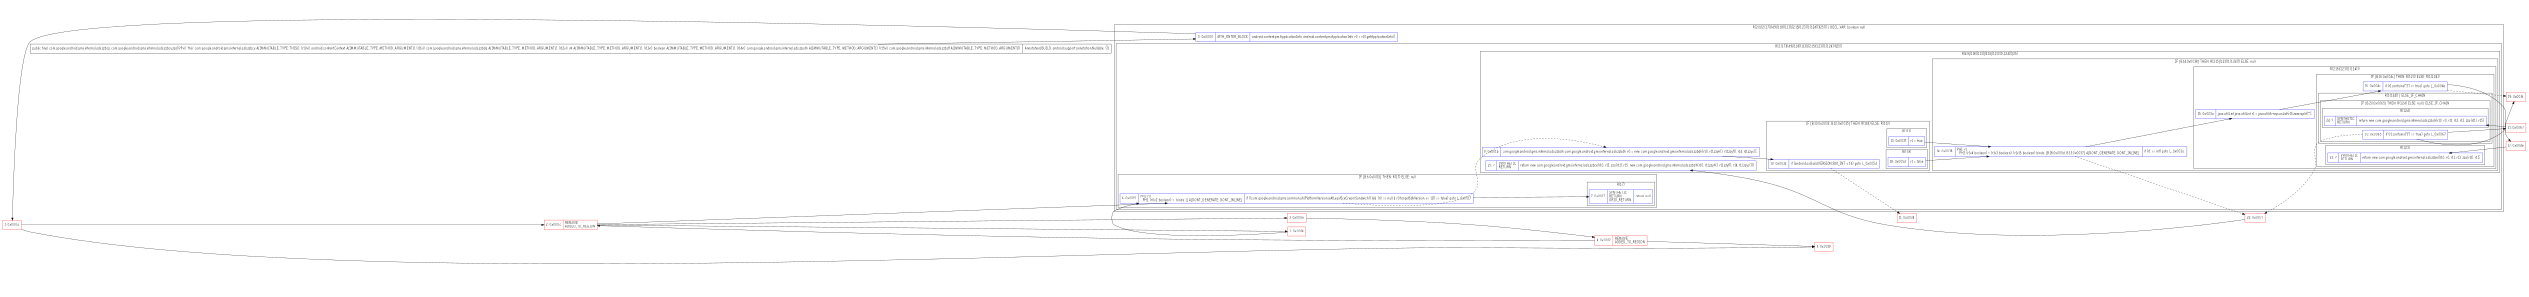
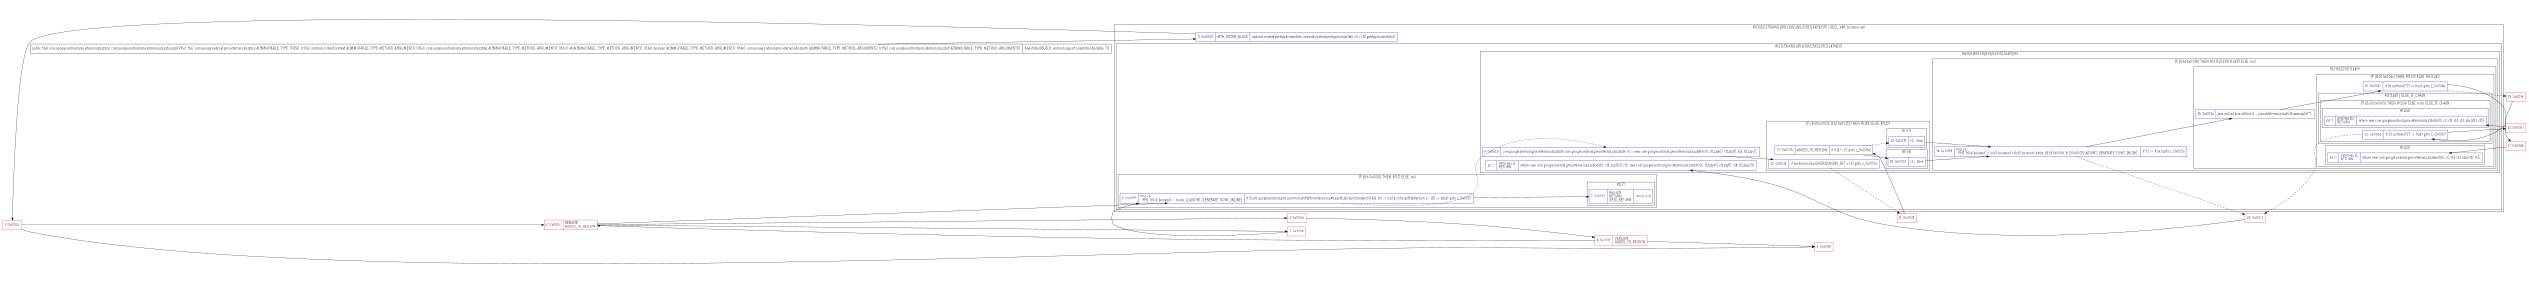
  digraph {
    fontname="Comic Neue"
    rankdir=LR
    node [color=blue fontname="Comic Neue" shape=record]
    edge [fontname="Comic Neue"]
-   n1 [label="{7\:\ 0x0017|SYNTHETIC\lRETURN\lORIG_RETURN\l|return null\l}"]
+   n1 [label="{7\:\ 0x0017|REGION\lRETURN\lORIG_RETURN\l|return null\l}"]
    n2 [label="{6\:\ 0x0015|PHI: r0 \l  PHI: (r0v2 boolean) =  binds: [] A[DONT_GENERATE, DONT_INLINE]\l|if ((com.google.android.gms.common.util.PlatformVersion.isAtLeastIceCreamSandwich() && (r0 == null \|\| r0.targetSdkVersion \>= 11)) == false) goto L_0x0017\l}"]
    n3 [label="{18\:\ 0x005d|r1 = false\l}"]
    n4 [label="{13\:\ 0x0037|r1 = true\l}"]
    n5 [label="{10\:\ 0x0032|if (android.os.Build.VERSION.SDK_INT \< 16) goto L_0x005d\l}"]
+   n6 [label="{12\:\ 0x0035|ADDED_TO_REGION\l|if (r12 != 2) goto L_0x005d\l}"]
    n7 [label="{23\:\ ?|SYNTHETIC\lRETURN\l|return new com.google.android.gms.internal.ads.zzbel(r10, r0, r11, r13, zza(r11), r15)\l}"]
    n8 [label="{24\:\ ?|SYNTHETIC\lRETURN\l|return new com.google.android.gms.internal.ads.zzbdr(r10, r0, r11, r12, r13, zza(r11), r15)\l}"]
    n9 [label="{20\:\ 0x0065|if (r1.contains(\"1\") == true) goto L_0x0067\l}"]
    n10 [label="{16\:\ 0x004c|if (r1.contains(\"3\") == true) goto L_0x004e\l}"]
    n11 [label="{15\:\ 0x003a|java.util.List java.util.List r1 = java.util.Arrays.asList(r15.zzeei.split(\",\"))\l}"]
-   n12 [label="{14\:\ 0x0038|PHI: r1 \l  PHI: (r1v4 boolean) = (r1v3 boolean), (r1v15 boolean) binds: [B:18:0x005d, B:13:0x0037] A[DONT_GENERATE, DONT_INLINE]\l|if (r1 == int) goto L_0x003a\l}"]
+   n12 [label="{14\:\ 0x0038|PHI: r1 \l  PHI: (r1v4 boolean) = (r1v3 boolean), (r1v15 boolean) binds: [B:18:0x005d, B:13:0x0037] A[DONT_GENERATE, DONT_INLINE]\l|if (r1 == true) goto L_0x003a\l}"]
    n13 [label="{9\:\ 0x001b|com.google.android.gms.internal.ads.zzbdh com.google.android.gms.internal.ads.zzbdh r0 = new com.google.android.gms.internal.ads.zzbdh(r10, r11.zzyh(), r11.zzyf(), r14, r11.zzyc())\l}"]
    n14 [label="{25\:\ ?|SYNTHETIC\lRETURN\l|return new com.google.android.gms.internal.ads.zzbce(r10, r13, zza(r11), r15, new com.google.android.gms.internal.ads.zzbdh(r10, r11.zzyh(), r11.zzyf(), r14, r11.zzyc()))\l}"]
    n15 [label="{0\:\ 0x0000|MTH_ENTER_BLOCK\l|android.content.pm.ApplicationInfo android.content.pm.ApplicationInfo r0 = r10.getApplicationInfo()\l}"]
    n16 [color=red label="{11\:\ 0x0034}"]
    n17 [color=red label="{22\:\ 0x0077}"]
    n18 [color=red label="{21\:\ 0x0067}"]
    n19 [color=red label="{17\:\ 0x004e}"]
    n20 [color=red label="{19\:\ 0x005f}"]
    n21 [color=red label="{1\:\ 0x000a}"]
    n22 [color=red label="{2\:\ 0x000c|REMOVE\lADDED_TO_REGION\l}"]
    n23 [color=red label="{8\:\ 0x0019}"]
    n24 [color=red label="{3\:\ 0x000e}"]
    n25 [color=red label="{5\:\ 0x0014}"]
-   n26 [color=red label="{4\:\ 0x0012|REMOVE\lADDED_TO_REGION\l}"]
+   n26 [color=red label="{4\:\ 0x0012|VERSION\lADDED_TO_REGION\l}"]
    n27 [label="{public final com.google.android.gms.internal.ads.zzbcp com.google.android.gms.internal.ads.zzbcy.zza((r9v0 'this' com.google.android.gms.internal.ads.zzbcy A[IMMUTABLE_TYPE, THIS]), (r10v0 android.content.Context A[IMMUTABLE_TYPE, METHOD_ARGUMENT]), (r11v0 com.google.android.gms.internal.ads.zzbdg A[IMMUTABLE_TYPE, METHOD_ARGUMENT]), (r12v0 int A[IMMUTABLE_TYPE, METHOD_ARGUMENT]), (r13v0 boolean A[IMMUTABLE_TYPE, METHOD_ARGUMENT]), (r14v0 com.google.android.gms.internal.ads.zzadh A[IMMUTABLE_TYPE, METHOD_ARGUMENT]), (r15v0 com.google.android.gms.internal.ads.zzbdf A[IMMUTABLE_TYPE, METHOD_ARGUMENT]))  | Annotation[BUILD, android.support.annotation.Nullable, \{\}]\l}" color=""]
    subgraph cluster_1 {
      label="R(2:0|(2:(1:7)|(4:9|(1:18)(1:13)|(2:15|(1:23)(1:(1:24)))|25))) | DECL_VAR: boolean null\l"
      n15
      subgraph cluster_2 {
        label="R(2:(1:7)|(4:9|(1:18)(1:13)|(2:15|(1:23)(1:(1:24)))|25))"
        subgraph cluster_3 {
          label="IF [B:6:0x0015] THEN: R(1:7) ELSE: null"
          n2
          subgraph cluster_4 {
            label="R(1:7)"
            n1
          }
        }
        subgraph cluster_5 {
          label="R(4:9|(1:18)(1:13)|(2:15|(1:23)(1:(1:24)))|25)"
          n13
          n14
          subgraph cluster_6 {
            label="IF [B:10:0x0032, B:12:0x0035] THEN: R(1:18) ELSE: R(1:13)"
            n5
+           n6
            subgraph cluster_7 {
              label="R(1:18)"
              n3
            }
            subgraph cluster_8 {
              label="R(1:13)"
              n4
            }
          }
          subgraph cluster_9 {
            label="IF [B:14:0x0038] THEN: R(2:15|(1:23)(1:(1:24))) ELSE: null"
            n12
            subgraph cluster_10 {
              label="R(2:15|(1:23)(1:(1:24)))"
              n11
              subgraph cluster_11 {
                label="IF [B:16:0x004c] THEN: R(1:23) ELSE: R(1:(1:24))"
                n10
                subgraph cluster_12 {
                  label="R(1:23)"
                  n7
                }
                subgraph cluster_13 {
                  label="R(1:(1:24)) | ELSE_IF_CHAIN\l"
                  subgraph cluster_14 {
                    label="IF [B:20:0x0065] THEN: R(1:24) ELSE: null | ELSE_IF_CHAIN\l"
                    n9
                    subgraph cluster_15 {
                      label="R(1:24)"
                      n8
                    }
                  }
                }
              }
            }
          }
        }
      }
    }
    n2 -> n1
    n2 -> n13 [style=dashed]
    n3 -> n12
    n4 -> n12
    n5 -> n16 [style=dashed]
+   n6 -> n3
+   n6 -> n4 [style=dashed]
    n9 -> n17 [style=dashed]
    n9 -> n18
    n10 -> n19
    n10 -> n20 [style=dashed]
    n11 -> n10
    n12 -> n11
    n12 -> n17 [style=dashed]
    n13 -> n5
    n15 -> n21
+   n16 -> n6
    n17 -> n14
    n18 -> n8
    n19 -> n7
-   n9 -> n20
+   n20 -> n9
    n21 -> n22
    n21 -> n23
    n22 -> n2
    n22 -> n24
    n22 -> n25
    n24 -> n26
    n25 -> n2
    n26 -> n22
    n26 -> n23
    n27 -> n15
  }
